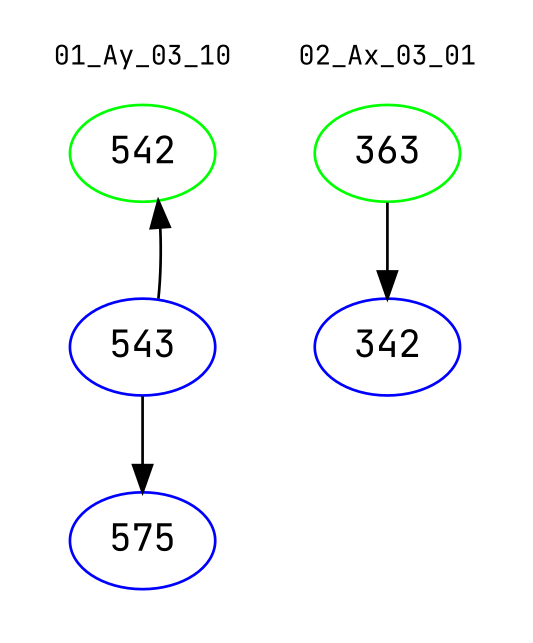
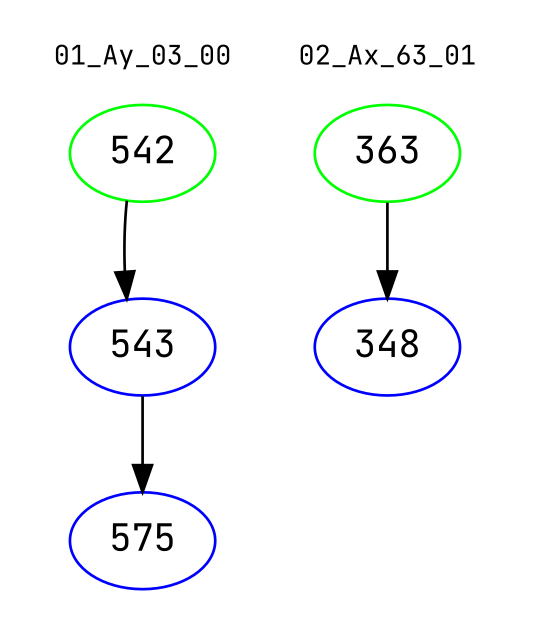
  digraph {
    fontname="JetBrains Mono"
    node [color=blue fontname="JetBrains Mono"]
    edge [color=black fontname="JetBrains Mono"]
    n1 [color=green label=542]
    n2 [label=543]
    n3 [label=575]
    n4 [color=green label=363]
-   n5 [label=342]
+   n5 [label=348]
    subgraph cluster_1 {
      color=white
      fontsize=10
-     label="01_Ay_03_10"
+     label="01_Ay_03_00"
      n1
      n2
      n3
    }
    subgraph cluster_2 {
      color=white
      fontsize=10
-     label="02_Ax_03_01"
+     label="02_Ax_63_01"
      n4
      n5
    }
-   n2 -> n1
+   n1 -> n2
    n2 -> n3
    n4 -> n5
  }
